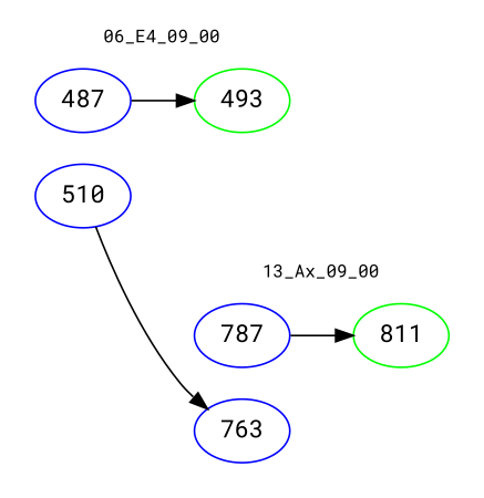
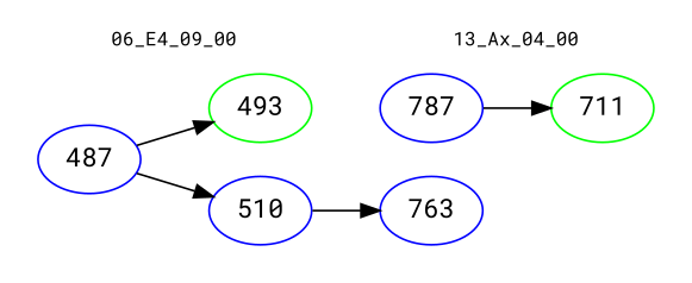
  digraph {
    fontname="Roboto Mono"
    rankdir=LR
    node [color=blue fontname="Roboto Mono"]
    edge [color=black fontname="Roboto Mono"]
    n1 [label=787]
    n2 [label=763]
-   n3 [color=green label=811]
+   n3 [color=green label=711]
    n4 [label=487]
    n5 [label=510]
    n6 [color=green label=493]
    subgraph cluster_1 {
      color=white
      fontsize=10
-     label="13_Ax_09_00"
+     label="13_Ax_04_00"
      n1
      n2
      n3
    }
    subgraph cluster_2 {
      color=white
      fontsize=10
      label="06_E4_09_00"
      n4
      n5
      n6
    }
    n1 -> n3
+   n4 -> n5
    n4 -> n6
    n5 -> n2
  }
